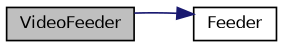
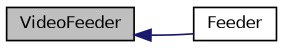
  digraph {
    rankdir=LR
    node [color=black fontname=Helvetica fontsize=10 shape=record style=filled]
    n1 [fillcolor=grey75 fontcolor=black height=0.2 label=VideoFeeder width=0.4]
    n2 [fillcolor=white height=0.2 label=Feeder width=0.4]
-   n2 -> n1 [color=midnightblue dir=back fontname=Helvetica fontsize=10 labelfontname=Helvetica labelfontsize=10 style=solid]
+   n1 -> n2 [color=midnightblue dir=back fontname=Helvetica fontsize=10 labelfontname=Helvetica labelfontsize=10 style=solid]
  }
